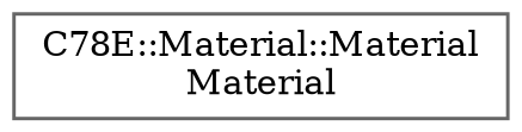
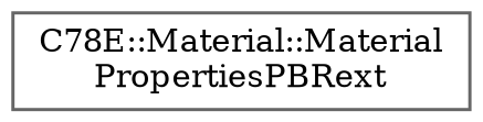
  digraph {
    rankdir=LR
    fontname="DejaVu Serif"
-   n1 [color=grey40 fillcolor=white fontname="DejaVu Serif" fontsize=10 height=0.2 label="C78E::Material::Material\lMaterial" shape=box style=filled width=0.4]
+   n1 [color=grey40 fillcolor=white fontname="DejaVu Serif" fontsize=10 height=0.2 label="C78E::Material::Material\lPropertiesPBRext" shape=box style=filled width=0.4]
  }
